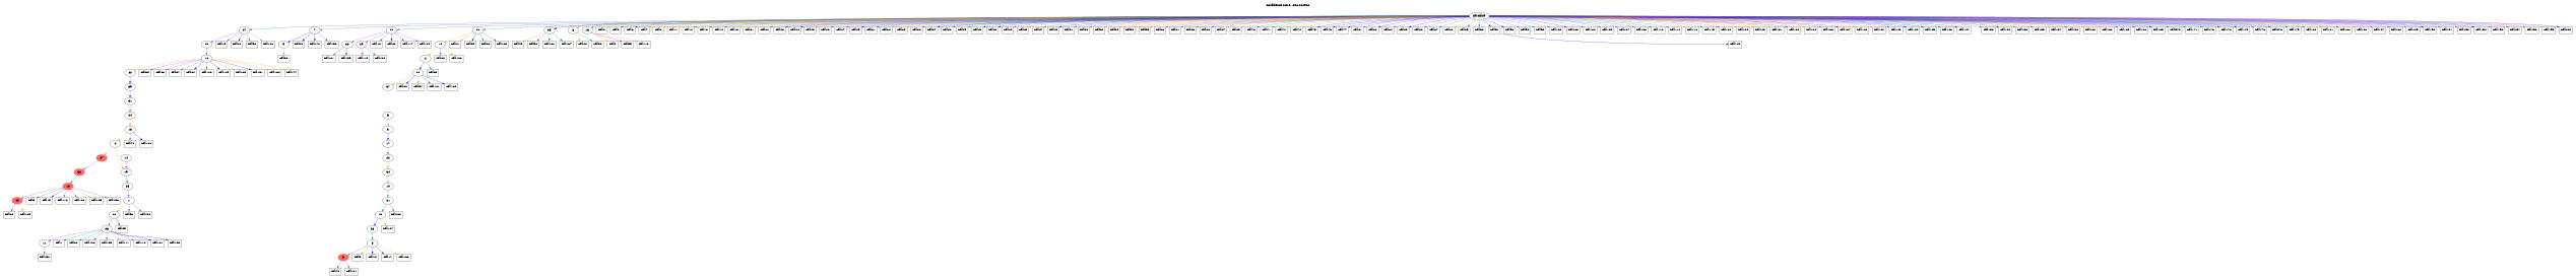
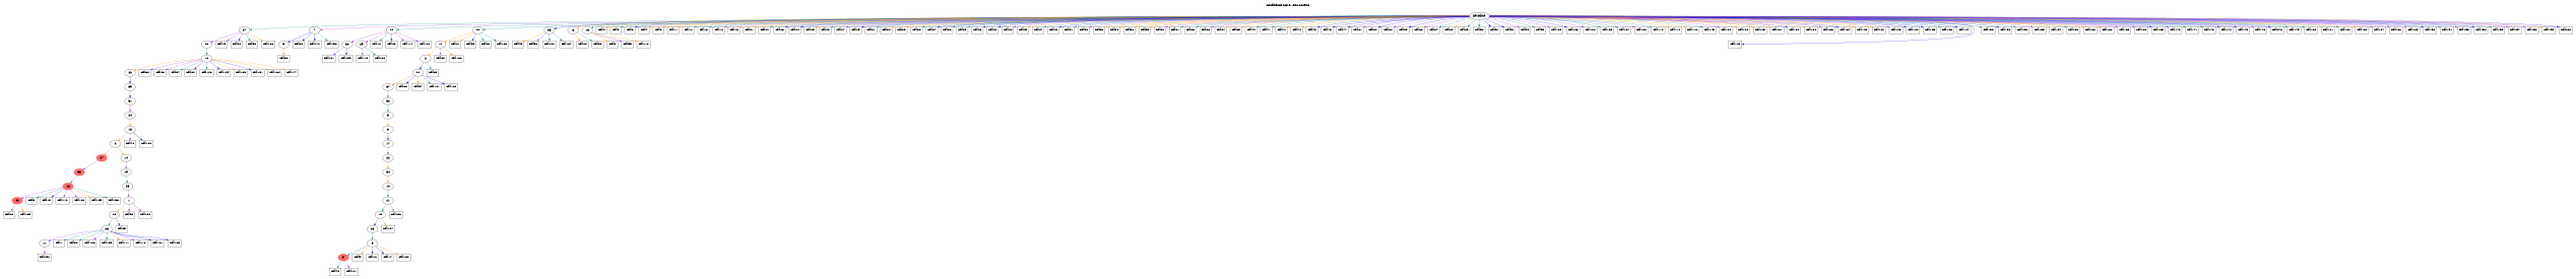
  digraph {
    label="Confidence score: -556.862983"
    labelloc=t
    node [shape=box]
    edge [color=teal]
    n1 [color=indianred1 label=13 style=filled shape=""]
    n2 [color=indianred1 label=40 style=filled shape=""]
    cell3
    cell15
    cell110
    cell133
    cell149
    cell156
    cell64
    cell139
    n11 [color=indianred1 label=33 style=filled shape=""]
    n12 [color=indianred1 label=27 style=filled shape=""]
    n13 [label=26 shape=""]
    n14 [label=11 shape=""]
    cell1
    cell33
    cell106
    cell109
    cell111
    cell113
    cell161
    cell185
    cell192
    n24 [label=20 shape=""]
    cell49
    n26 [label=1 shape=""]
    cell93
    cell154
    n29 [label=25 shape=""]
    n30 [label=19 shape=""]
    n31 [label=14 shape=""]
    n32 [label=4 shape=""]
    n33 [label=18 shape=""]
    cell78
    cell128
    n36 [label=24 shape=""]
    n37 [label=31 shape=""]
    n38 [label=39 shape=""]
    n39 [label=40 shape=""]
    n40 [label=13 shape=""]
    cell30
    cell46
    cell57
    cell62
    cell120
    cell129
    cell135
    cell151
    cell164
    cell177
    n51 [label=33 shape=""]
    n52 [label=27 shape=""]
    cell19
    cell32
    cell96
    cell126
    n57 [label=7 shape=""]
    n58 [label=9 shape=""]
    cell28
    cell172
    cell196
    cell58
    n63 [label=28 shape=""]
    n64 [label=30 shape=""]
    n65 [label=29 shape=""]
    cell18
    cell43
    cell117
    cell184
    cell101
    cell159
    cell115
    cell130
    n74 [label=8 shape=""]
    n75 [color=indianred1 label=5 style=filled shape=""]
    cell9
    cell10
    cell17
    cell163
    cell73
    cell121
    n82 [label=23 shape=""]
    n83 [label=15 shape=""]
    cell127
    n85 [label=21 shape=""]
    cell138
    n87 [label=10 shape=""]
    n88 [label=34 shape=""]
    n89 [label=22 shape=""]
    n90 [label=17 shape=""]
    n91 [label=3 shape=""]
    n92 [label=5 shape=""]
+   n93 [label=32 shape=""]
    n94 [label=37 shape=""]
    n95 [label=38 shape=""]
    cell68
    cell97
    cell141
    cell168
    n100 [label=2 shape=""]
    cell65
    n102 [label=12 shape=""]
    cell80
    cell186
    n105 [label=36 shape=""]
    cell41
    cell55
    cell83
    cell123
    n110 [label=germline shape=""]
    n111 [label=35 shape=""]
    n112 [label=6 shape=""]
    n113 [label=16 shape=""]
    cell4
    cell5
    cell6
    cell7
    cell8
    cell11
    cell12
    cell13
    cell14
    cell16
    cell21
    cell22
    cell23
    cell24
    cell25
    cell26
    cell27
    cell29
    cell31
    cell34
    cell35
    cell36
    cell37
    cell38
    cell39
    cell40
    cell42
    cell44
    cell45
    cell47
    cell48
    cell51
    cell52
    cell53
    cell54
    cell56
    cell59
    cell60
    cell61
    cell63
    cell66
    cell67
    cell69
    cell70
    cell71
    cell72
    cell74
    cell75
    cell76
    cell77
    cell81
    cell82
    cell84
    cell85
    cell86
    cell87
    cell88
    cell89
    cell90
    cell91
    cell92
    cell94
    cell95
    cell100
    cell103
    cell104
    cell105
    cell107
    cell108
    cell112
    cell114
    cell116
    cell119
    cell122
    cell124
    cell125
    cell131
    cell132
    cell134
    cell136
    cell137
    cell140
    cell142
    cell143
    cell144
    cell145
    cell146
    cell147
    cell148
    cell150
    cell152
    cell153
    cell155
    cell157
    cell158
    cell160
    cell162
    cell165
    cell166
    cell169
-   cell170 [label=cell970]
+   cell170
    cell171
    cell173
    cell174
    cell175
    cell176
    n220 [label=cell478]
    cell179
    cell180
    cell181
    cell182
    cell183
    cell187
    cell188
    cell189
    cell190
    cell191
    cell193
    cell194
    cell195
    cell197
    cell198
    cell199
    cell200
    cell79
    cell98
    cell102
    cell167
    cell20
    cell50
    cell2
    cell99
    cell118
    n1 -> n2 [color=purple]
    n1 -> cell3
    n1 -> cell15 [color=blue]
    n1 -> cell110 [color=purple]
    n1 -> cell133 [color=purple]
    n1 -> cell149 [color=darkorange]
    n1 -> cell156
    n2 -> cell64 [color=purple]
    n2 -> cell139 [color=darkorange]
    n11 -> n1
    n12 -> n11 [color=purple]
    n13 -> n14 [color=purple]
    n13 -> cell1
    n13 -> cell33
    n13 -> cell106 [color=purple]
    n13 -> cell109
    n13 -> cell111 [color=darkorange]
    n13 -> cell113 [color=purple]
    n13 -> cell161 [color=blue]
    n13 -> cell185 [color=blue]
    n14 -> cell192 [color=purple]
    n24 -> n13
    n24 -> cell49 [color=blue]
    n26 -> n24 [color=darkorange]
    n26 -> cell93 [color=purple]
    n26 -> cell154 [color=purple]
    n29 -> n26 [color=purple]
    n30 -> n29
    n31 -> n30 [color=purple]
    n32 -> n12 [color=darkorange]
-   n32 -> n30 [color=darkorange]
+   n32 -> n31 [color=darkorange]
    n33 -> n32 [color=darkorange]
    n33 -> cell78 [color=purple]
    n33 -> cell128 [color=blue]
    n36 -> n33 [color=darkorange]
    n37 -> n36 [color=purple]
    n38 -> n37 [color=blue]
    n39 -> n38 [color=blue]
    n40 -> n39 [color=darkorange]
    n40 -> cell30 [color=purple]
    n40 -> cell46 [color=purple]
    n40 -> cell57
    n40 -> cell62 [color=blue]
    n40 -> cell120
    n40 -> cell129 [color=blue]
    n40 -> cell135 [color=darkorange]
    n40 -> cell151 [color=blue]
    n40 -> cell164 [color=darkorange]
    n40 -> cell177 [color=darkorange]
    n51 -> n40
    n52 -> n51 [color=purple]
    n52 -> cell19 [color=purple]
    n52 -> cell32 [color=blue]
    n52 -> cell96
    n52 -> cell126 [color=darkorange]
    n57 -> n58 [color=blue]
    n57 -> cell28 [color=blue]
    n57 -> cell172 [color=blue]
    n57 -> cell196
    n58 -> cell58 [color=darkorange]
    n63 -> n64 [color=purple]
    n63 -> n65 [color=purple]
    n63 -> cell18
    n63 -> cell43 [color=blue]
    n63 -> cell117 [color=purple]
    n63 -> cell184 [color=purple]
    n64 -> cell101 [color=purple]
    n64 -> cell159 [color=blue]
    n65 -> cell115 [color=purple]
    n65 -> cell130
    n74 -> n75
    n74 -> cell9 [color=darkorange]
    n74 -> cell10 [color=blue]
    n74 -> cell17 [color=blue]
    n74 -> cell163 [color=darkorange]
    n75 -> cell73
    n75 -> cell121 [color=purple]
    n82 -> n74
    n83 -> n82 [color=blue]
    n83 -> cell127 [color=darkorange]
    n85 -> n83
    n85 -> cell138 [color=purple]
    n87 -> n85
    n88 -> n87 [color=darkorange]
    n89 -> n88 [color=darkorange]
    n90 -> n89 [color=purple]
    n91 -> n90 [color=blue]
    n92 -> n91 [color=darkorange]
+   n93 -> n92
+   n94 -> n93
    n95 -> n94 [color=darkorange]
    n95 -> cell68 [color=blue]
    n95 -> cell97 [color=darkorange]
    n95 -> cell141
    n95 -> cell168 [color=blue]
    n100 -> n95 [color=blue]
    n100 -> cell65
    n102 -> n100 [color=darkorange]
    n102 -> cell80 [color=purple]
    n102 -> cell186 [color=darkorange]
    n105 -> n102 [color=darkorange]
    n105 -> cell41 [color=darkorange]
    n105 -> cell55 [color=blue]
    n105 -> cell83
    n105 -> cell123
    n110 -> n52
    n110 -> n57 [color=purple]
    n110 -> n63
    n110 -> n105
    n110 -> n111 [color=blue]
    n110 -> n112 [color=darkorange]
    n110 -> n113
    n110 -> cell4 [color=darkorange]
    n110 -> cell5
    n110 -> cell6 [color=blue]
    n110 -> cell7 [color=darkorange]
    n110 -> cell8 [color=darkorange]
    n110 -> cell11 [color=darkorange]
    n110 -> cell12
    n110 -> cell13
    n110 -> cell14 [color=purple]
    n110 -> cell16 [color=darkorange]
    n110 -> cell21 [color=darkorange]
    n110 -> cell22
    n110 -> cell23 [color=blue]
    n110 -> cell24 [color=blue]
    n110 -> cell25 [color=darkorange]
    n110 -> cell26
    n110 -> cell27 [color=purple]
    n110 -> cell29 [color=blue]
    n110 -> cell31
    n110 -> cell34 [color=darkorange]
    n110 -> cell35 [color=darkorange]
    n110 -> cell36
    n110 -> cell37 [color=blue]
    n110 -> cell38
    n110 -> cell39
    n110 -> cell40 [color=blue]
    n110 -> cell42 [color=blue]
    n110 -> cell44 [color=purple]
    n110 -> cell45 [color=darkorange]
    n110 -> cell47
    n110 -> cell48 [color=blue]
    n110 -> cell51
    n110 -> cell52 [color=purple]
    n110 -> cell53 [color=darkorange]
    n110 -> cell54 [color=darkorange]
    n110 -> cell56 [color=darkorange]
    n110 -> cell59 [color=darkorange]
    n110 -> cell60 [color=purple]
    n110 -> cell61
    n110 -> cell63
    n110 -> cell66 [color=purple]
    n110 -> cell67 [color=darkorange]
    n110 -> cell69 [color=darkorange]
    n110 -> cell70
    n110 -> cell71
    n110 -> cell72 [color=darkorange]
    n110 -> cell74 [color=darkorange]
    n110 -> cell75 [color=blue]
    n110 -> cell76 [color=blue]
    n110 -> cell77 [color=blue]
    n110 -> cell81 [color=purple]
    n110 -> cell82 [color=blue]
    n110 -> cell84 [color=purple]
    n110 -> cell85 [color=blue]
    n110 -> cell86 [color=purple]
    n110 -> cell87
    n110 -> cell88 [color=darkorange]
    n110 -> cell89
    n110 -> cell90
    n110 -> cell91 [color=blue]
    n110 -> cell92 [color=blue]
    n110 -> cell94 [color=purple]
    n110 -> cell95
    n110 -> cell100 [color=purple]
    n110 -> cell103 [color=blue]
    n110 -> cell104 [color=purple]
    n110 -> cell105
    n110 -> cell107
    n110 -> cell108 [color=purple]
    n110 -> cell112
-   n110 -> cell114
+   n110 -> cell114 [color=darkorange]
    n110 -> cell116 [color=darkorange]
    n110 -> cell119
    n110 -> cell122 [color=purple]
    n110 -> cell124 [color=darkorange]
    n110 -> cell125 [color=darkorange]
    n110 -> cell131 [color=darkorange]
    n110 -> cell132 [color=blue]
    n110 -> cell134 [color=darkorange]
    n110 -> cell136 [color=purple]
    n110 -> cell137 [color=blue]
    n110 -> cell140 [color=darkorange]
    n110 -> cell142 [color=darkorange]
    n110 -> cell143 [color=purple]
    n110 -> cell144 [color=blue]
    n110 -> cell145 [color=blue]
    n110 -> cell146
    n110 -> cell147 [color=blue]
-   cell91 -> cell148 [color=blue]
+   n110 -> cell148 [color=blue]
    n110 -> cell150
    n110 -> cell152 [color=blue]
    n110 -> cell153
    n110 -> cell155 [color=purple]
    n110 -> cell157 [color=darkorange]
    n110 -> cell158
    n110 -> cell160 [color=darkorange]
    n110 -> cell162 [color=darkorange]
    n110 -> cell165 [color=purple]
    n110 -> cell166 [color=purple]
    n110 -> cell169 [color=blue]
    n110 -> cell170 [color=purple]
    n110 -> cell171
    n110 -> cell173
    n110 -> cell174 [color=blue]
    n110 -> cell175 [color=blue]
    n110 -> cell176 [color=purple]
    n110 -> n220 [color=blue]
    n110 -> cell179
    n110 -> cell180
    n110 -> cell181 [color=darkorange]
    n110 -> cell182
    n110 -> cell183 [color=darkorange]
    n110 -> cell187 [color=purple]
    n110 -> cell188 [color=purple]
    n110 -> cell189 [color=purple]
    n110 -> cell190 [color=blue]
    n110 -> cell191
    n110 -> cell193 [color=purple]
    n110 -> cell194 [color=blue]
    n110 -> cell195
    n110 -> cell197 [color=purple]
    n110 -> cell198 [color=purple]
    n110 -> cell199 [color=darkorange]
    n110 -> cell200 [color=blue]
    n111 -> cell79 [color=darkorange]
    n111 -> cell98 [color=purple]
    n111 -> cell102
    n111 -> cell167
    n112 -> cell20 [color=darkorange]
    n112 -> cell50
    n113 -> cell2 [color=darkorange]
    n113 -> cell99 [color=purple]
    n113 -> cell118 [color=darkorange]
  }
